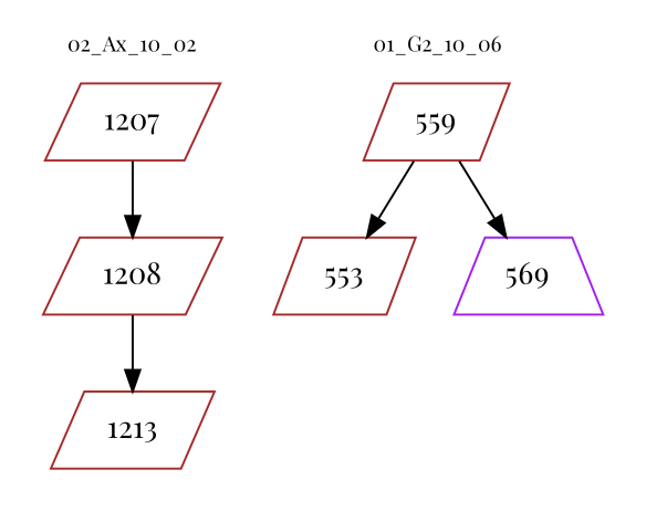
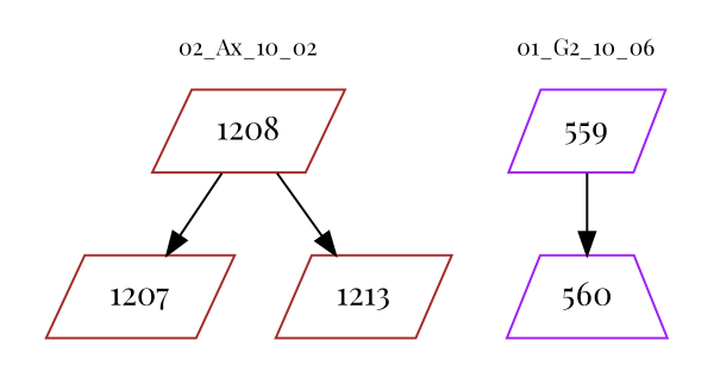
  digraph {
    fontname="Playfair Display"
    node [color=brown fontname="Playfair Display" shape=parallelogram]
    edge [color=black fontname="Playfair Display"]
    n1 [label=1208]
    n2 [label=1207]
    n3 [label=1213]
-   n4 [label=559]
-   n5 [label=553]
-   n6 [color=purple label=569 shape=trapezium]
+   n4 [color=purple label=559]
+   n6 [color=purple label=560 shape=trapezium]
    subgraph cluster_1 {
      color=white
      fontsize=10
      label="02_Ax_10_02"
      n1
      n2
      n3
    }
    subgraph cluster_2 {
      color=white
      fontsize=10
      label="01_G2_10_06"
      n4
-     n5
      n6
    }
-   n2 -> n1
+   n1 -> n2
    n1 -> n3
-   n4 -> n5
    n4 -> n6
  }
